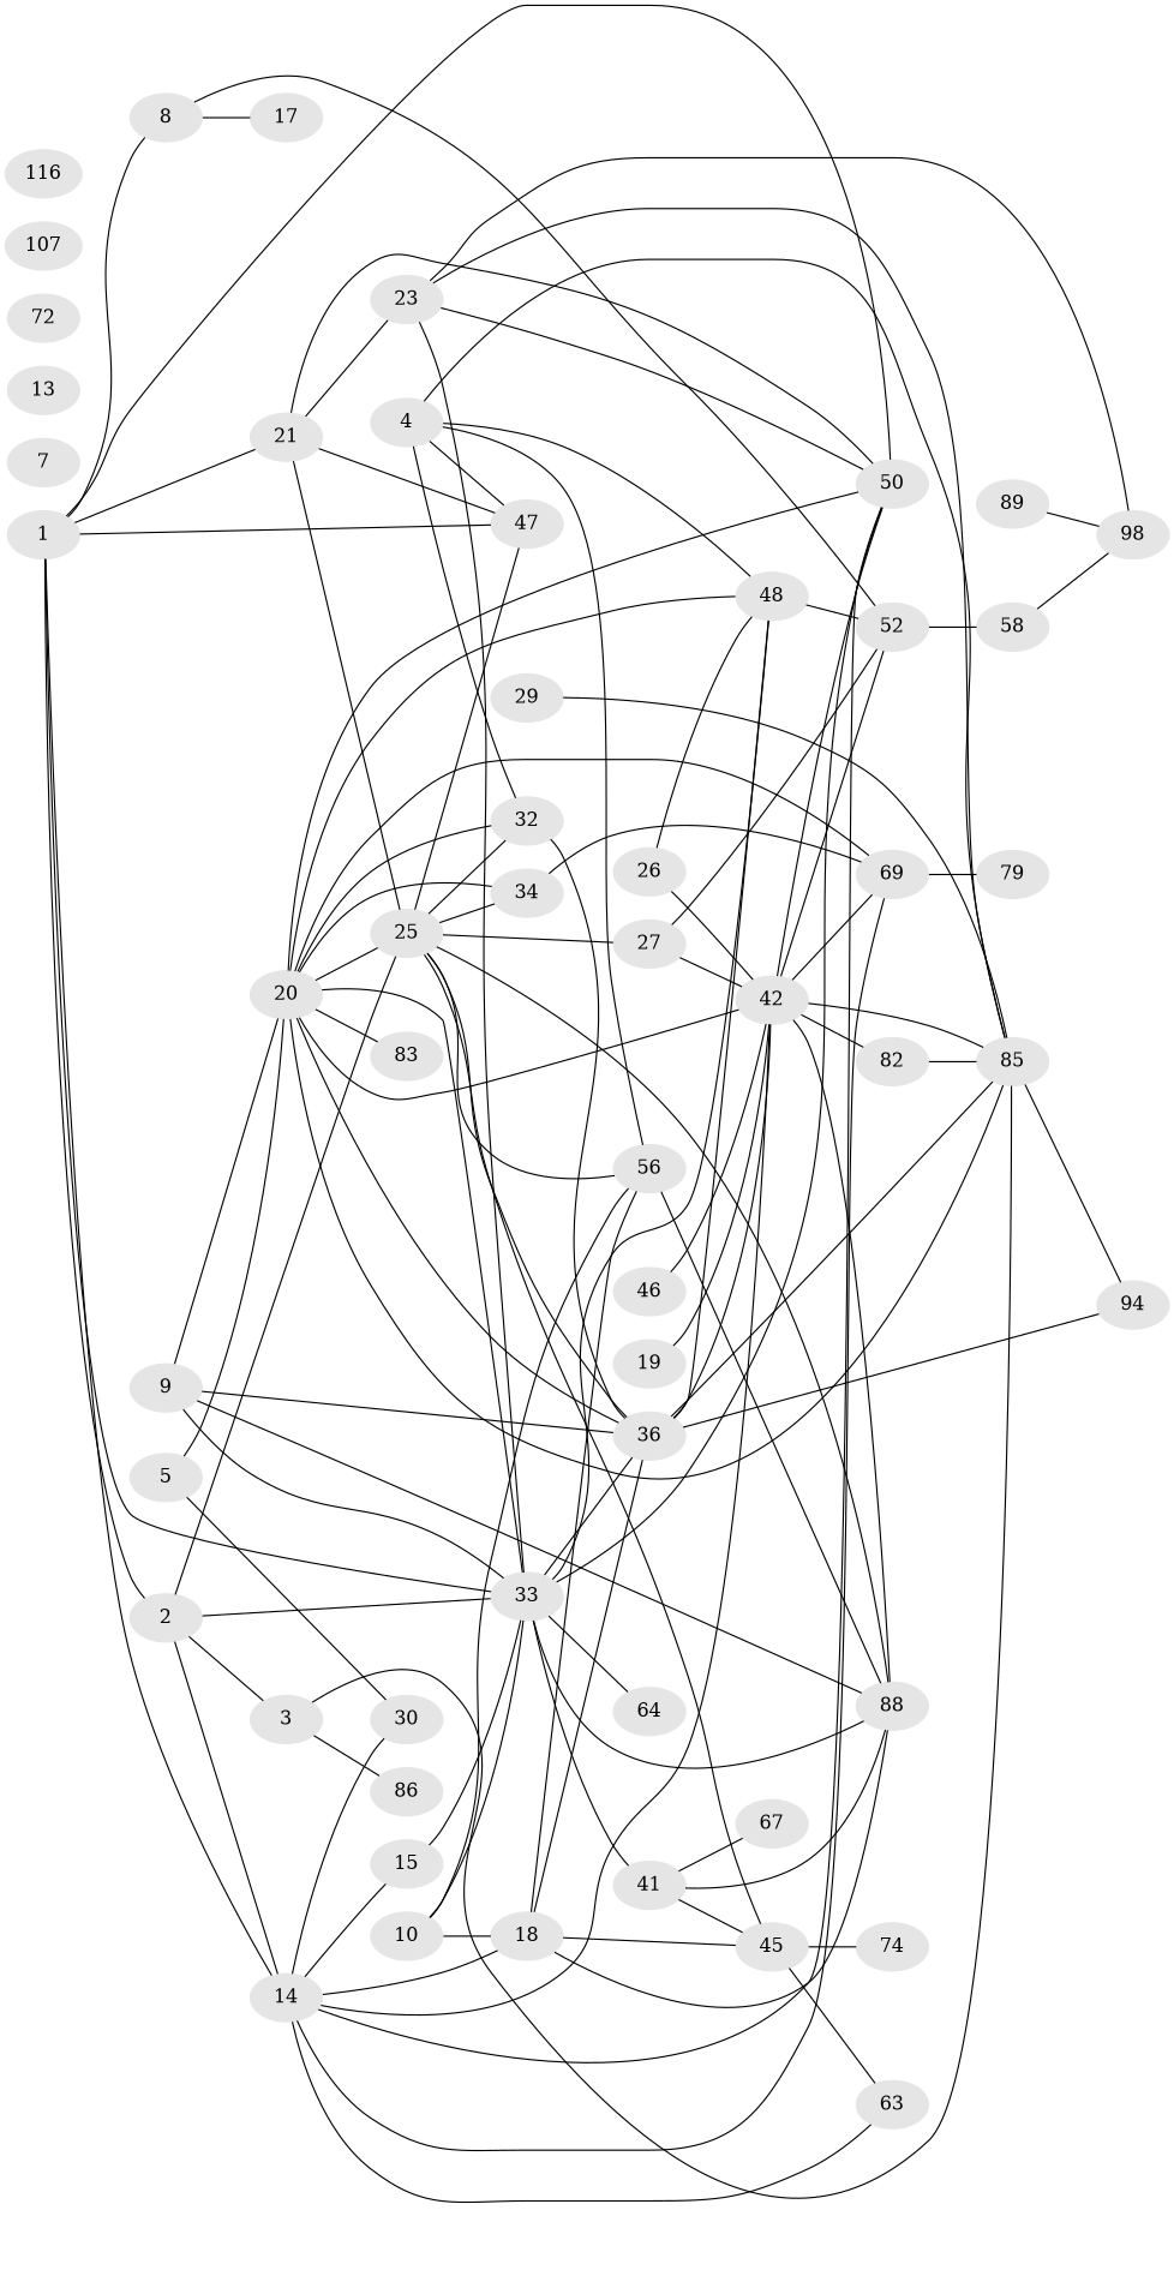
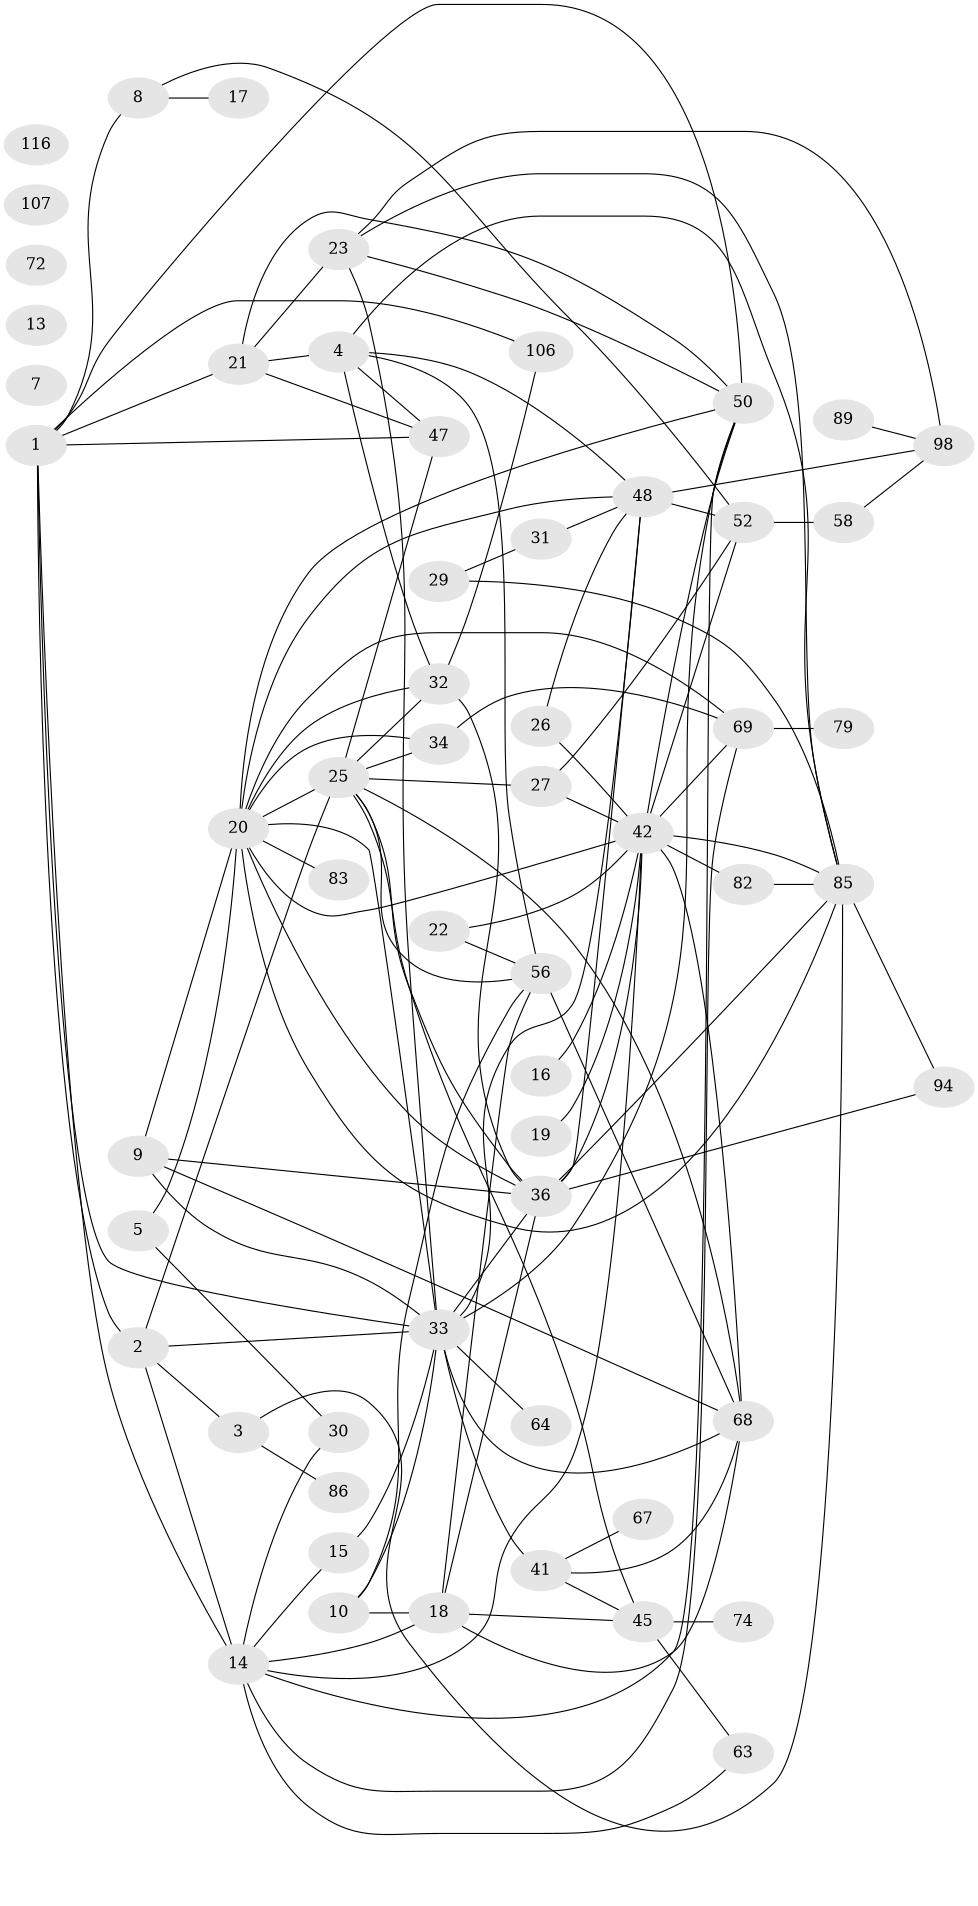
  graph {
    rankdir=LR
    node [color=gray90 style=filled]
    1 [super="+6+80"]
    2 [super="+11"]
    8 [super="+78"]
    14 [super="+46"]
    21 [super="+59"]
    33 [super="+99+76+38+51"]
    47 [super="+62"]
    50 [super="+57+102"]
+   106 [super="+109"]
    3
    25 [super="+60"]
    17 [super="+39"]
    52 [super="+95"]
    42 [super="+55+90+65"]
    30
    18 [super="+81"]
    15 [super="+92"]
    63
    69 [super="+93"]
    23
    48 [super="+49"]
    36 [super="+75+91"]
-   68 [super="+97" label=88]
+   68 [super="+97"]
    41 [super="+44"]
    64
    85 [super="+105"]
    86
    32 [super="+103"]
    56
    45 [super="+108+70"]
    34
    27
    94
    4 [super="+35"]
    82
    98
    20 [super="+28+54+37"]
    83
    5
    7
    58
    9 [super="+66"]
    10 [super="+24"]
    13
    79
-   16 [label=46]
+   16
    74 [super="+96"]
    19
+   22
    26
    29
+   31
    67
    72
    89
    107
    116
    1 -- 2
    1 -- 8
    1 -- 14
    1 -- 21
    1 -- 33 [weight=2]
    1 -- 47
    1 -- 50
+   1 -- 106
    2 -- 14
    2 -- 33
    2 -- 3
    2 -- 25
    8 -- 17
    8 -- 52
    14 -- 50
    14 -- 42
    14 -- 30
    14 -- 18
    14 -- 15
    14 -- 63
    14 -- 69
    21 -- 47
    21 -- 50
-   21 -- 25
+   21 -- 4
    21 -- 23
    33 -- 50
    33 -- 48
    33 -- 36
    33 -- 68
    33 -- 41 [weight=2]
    33 -- 64
    3 -- 85
    3 -- 86
    25 -- 47 [weight=2]
    25 -- 36
    25 -- 68
    25 -- 32
    25 -- 56
    25 -- 45
    25 -- 34
    25 -- 27
    52 -- 58
    42 -- 50
    42 -- 52
    42 -- 69
    42 -- 68
    42 -- 85
    42 -- 82
    18 -- 36
    18 -- 68
    18 -- 56
    18 -- 45
    15 -- 33
    69 -- 79
    23 -- 33
    23 -- 50
    23 -- 85
    23 -- 98
    48 -- 52
+   48 -- 98
    36 -- 42
    36 -- 48
    36 -- 85
    36 -- 94
    41 -- 68 [weight=2]
    41 -- 45
    41 -- 67
    85 -- 94
+   32 -- 106
    32 -- 36
    56 -- 68
    45 -- 63
    45 -- 74
    34 -- 69
    27 -- 52
    27 -- 42
    4 -- 47
    4 -- 48
    4 -- 85
    4 -- 32
    4 -- 56
    82 -- 85
    20 -- 33
    20 -- 50
    20 -- 25
    20 -- 42
    20 -- 69
    20 -- 48
    20 -- 36
    20 -- 85
    20 -- 32
    20 -- 34
    20 -- 83
    5 -- 30
    5 -- 20
    58 -- 98
    9 -- 33
    9 -- 36
    9 -- 68
    9 -- 20
    10 -- 33
    10 -- 18
    10 -- 56
    16 -- 42
    19 -- 42
+   22 -- 42
+   22 -- 56
    26 -- 42
    26 -- 48
    29 -- 85
+   29 -- 31
+   31 -- 48
    89 -- 98
  }
